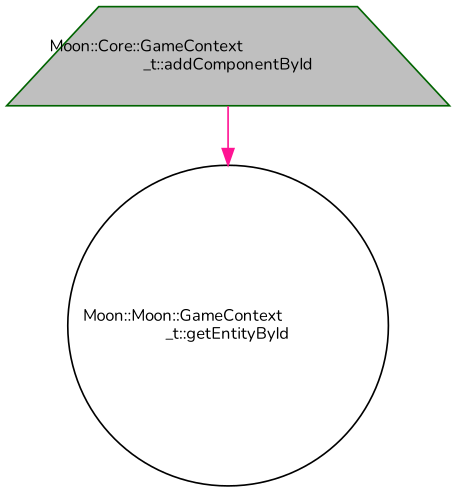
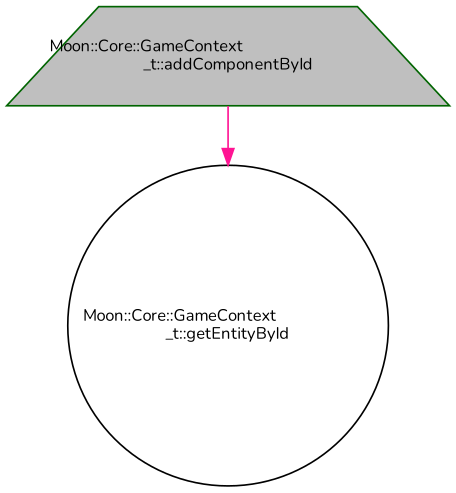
  digraph {
    rankdir=TB
    fontname=Nunito
    node [fontname=Nunito fontsize=10 style=filled]
    n1 [color=darkgreen fillcolor=grey75 fontcolor=black height=0.2 label="Moon::Core::GameContext\l_t::addComponentById" shape=trapezium width=0.4]
-   n2 [color=black fillcolor=white height=0.2 label="Moon::Moon::GameContext\l_t::getEntityById" shape=circle width=0.4]
+   n2 [color=black fillcolor=white height=0.2 label="Moon::Core::GameContext\l_t::getEntityById" shape=circle width=0.4]
    n1 -> n2 [color=deeppink fontname=Nunito fontsize=10 labelfontname=Helvetica labelfontsize=10 style=solid]
  }
